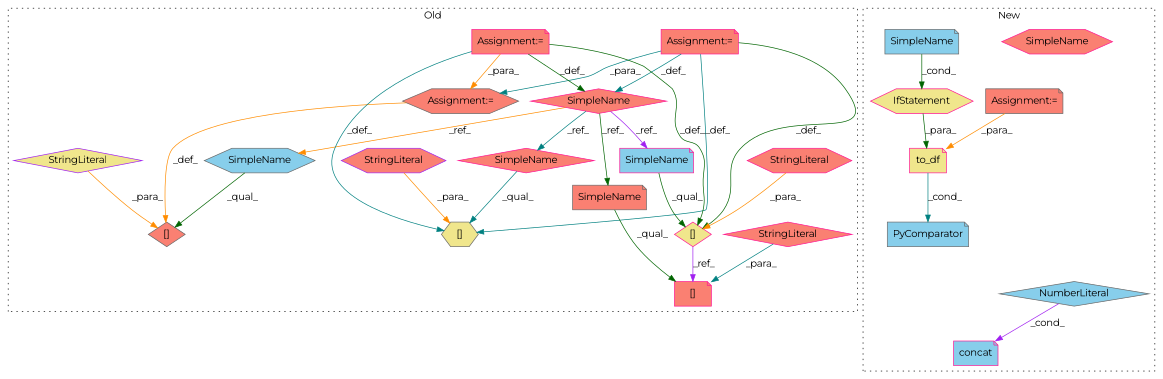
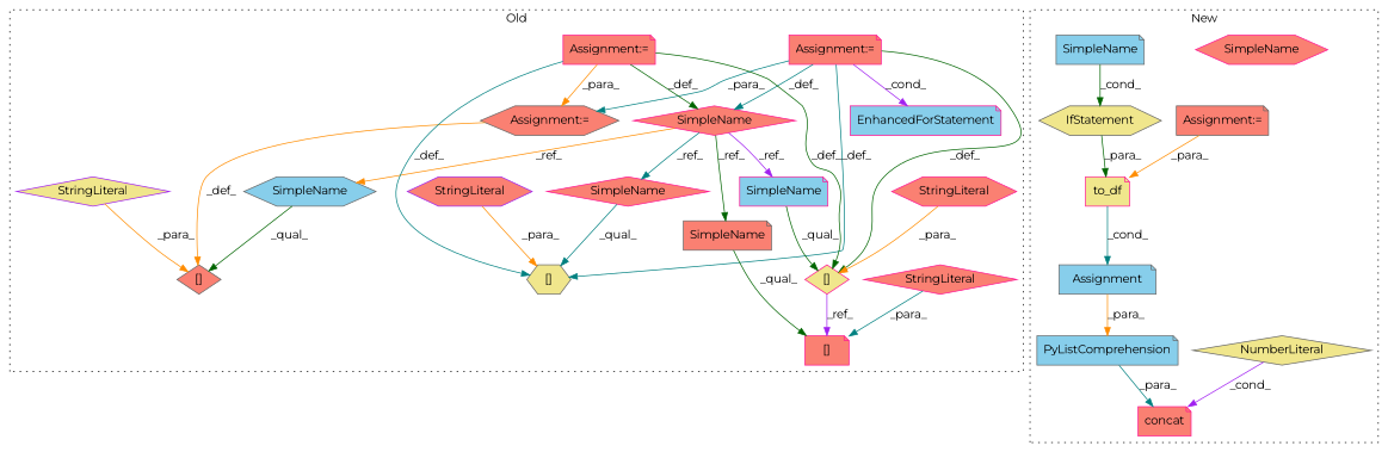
  digraph {
    fontname=Montserrat
    node [a=42 color=deeppink fillcolor=salmon fontname=Montserrat l=4 s=6602 shape=note style=filled]
    edge [color=darkgreen fontname=Montserrat]
+   n1 [a=70 fillcolor=skyblue l="57,2" label=EnhancedForStatement s="6519,6591"]
    n2 [a=7 l="57,2" label="Assignment:=" s="6519,6591"]
    n3 [a=2 fillcolor=khaki l="5,1" label="[]" s="6867,6884" shape=diamond]
    n4 [a=45 l=12 label=StringLiteral s=6872 shape=hexagon]
    n5 [a=2 color=gray40 l="5,1" label="[]" s="7036,7047" shape=diamond]
    n6 [label=SimpleName s=6753 shape=diamond]
    n7 [a=2 color=gray40 fillcolor=khaki l="5,1" label="[]" s="6942,6953" shape=hexagon]
    n8 [a=45 color=purple l=6 label=StringLiteral s=6947 shape=hexagon]
    n9 [a=2 l="5,1" label="[]" s="6974,6985"]
    n10 [a=45 l=6 label=StringLiteral s=6979 shape=diamond]
    n11 [a=45 color=purple fillcolor=khaki l=6 label=StringLiteral s=7041 shape=diamond]
    n12 [a=7 color=gray40 l=1 label="Assignment:=" s=7048 shape=hexagon]
    n13 [a=7 l=1 label="Assignment:=" s=6492]
    n14 [color=gray40 label=SimpleName s=6974]
    n15 [color=gray40 fillcolor=skyblue label=SimpleName s=7036 shape=hexagon]
    n16 [fillcolor=skyblue label=SimpleName s=6867]
    n17 [label=SimpleName s=6942 shape=diamond]
    n18 [a=32 fillcolor=khaki l="6,1" label=to_df s="6458,6524"]
-   n19 [a=25 fillcolor=khaki l=23 label=IfStatement shape=hexagon]
+   n19 [a=25 color=gray40 fillcolor=khaki l=23 label=IfStatement shape=hexagon]
    n20 [l=5 label=SimpleName s=6620 shape=hexagon]
-   n21 [a=32 fillcolor=skyblue l="20,1" label=concat s="6434,6629"]
-   n22 [a=34 color=gray40 fillcolor=skyblue l=1 label=NumberLiteral s=6628 shape=diamond]
-   n24 [a=113 color=gray40 fillcolor=skyblue l=23 label=PyComparator]
+   n21 [a=32 l="20,1" label=concat s="6434,6629"]
+   n22 [a=34 color=gray40 fillcolor=khaki l=1 label=NumberLiteral s=6628 shape=diamond]
+   n23 [a=109 color=gray40 fillcolor=skyblue l=179 label=PyListComprehension s=6454]
+   n24 [a=113 color=gray40 fillcolor=skyblue l=23 label=Assignment]
    n25 [a=7 color=gray40 l=23 label="Assignment:="]
    n26 [color=gray40 fillcolor=skyblue l=5 label=SimpleName s=6620]
    subgraph cluster_1 {
      label=Old
      style=dotted
+     n1
      n2
      n3
      n4
      n5
      n6
      n7
      n8
      n9
      n10
      n11
      n12
      n13
      n14
      n15
      n16
      n17
    }
    subgraph cluster_2 {
      label=New
      style=dotted
      n18
      n19
      n20
      n21
      n22
+     n23
      n24
      n25
      n26
    }
+   n2 -> n1 [color=purple label=_cond_]
    n2 -> n3 [label=_def_]
    n2 -> n6 [color=teal label=_def_]
    n2 -> n7 [color=teal label=_def_]
    n2 -> n12 [color=teal label=_para_]
    n3 -> n9 [color=purple label=_ref_]
    n4 -> n3 [color=darkorange label=_para_]
    n6 -> n14 [label=_ref_]
    n6 -> n15 [color=darkorange label=_ref_]
    n6 -> n16 [color=purple label=_ref_]
    n6 -> n17 [color=teal label=_ref_]
    n8 -> n7 [color=darkorange label=_para_]
    n10 -> n9 [color=teal label=_para_]
    n11 -> n5 [color=darkorange label=_para_]
    n12 -> n5 [color=darkorange label=_def_]
    n13 -> n3 [label=_def_]
    n13 -> n6 [label=_def_]
    n13 -> n7 [color=teal label=_def_]
    n13 -> n12 [color=darkorange label=_para_]
    n14 -> n9 [label=_qual_]
    n15 -> n5 [label=_qual_]
    n16 -> n3 [label=_qual_]
    n17 -> n7 [color=teal label=_qual_]
    n18 -> n24 [color=teal label=_cond_]
    n19 -> n18 [label=_para_]
    n22 -> n21 [color=purple label=_cond_]
+   n23 -> n21 [color=teal label=_para_]
+   n24 -> n23 [color=darkorange label=_para_]
    n25 -> n18 [color=darkorange label=_para_]
    n26 -> n19 [label=_cond_]
  }
